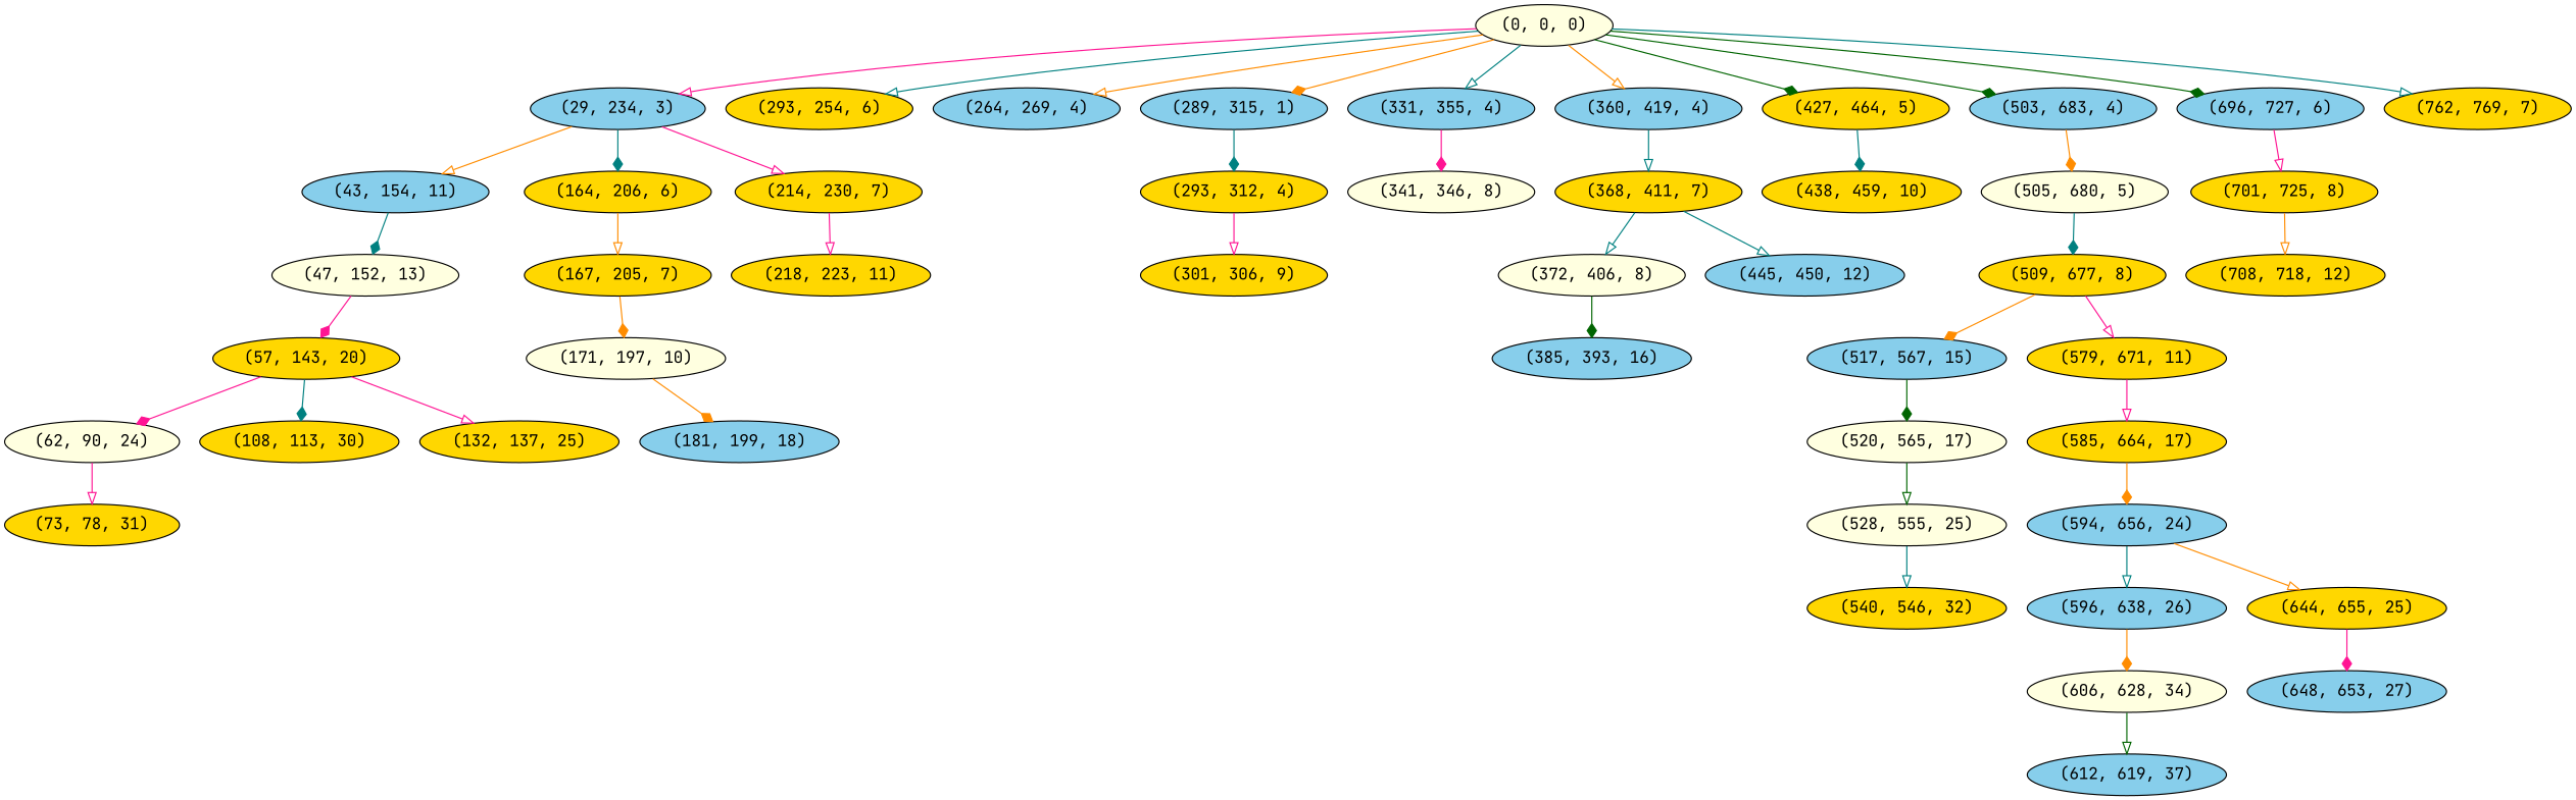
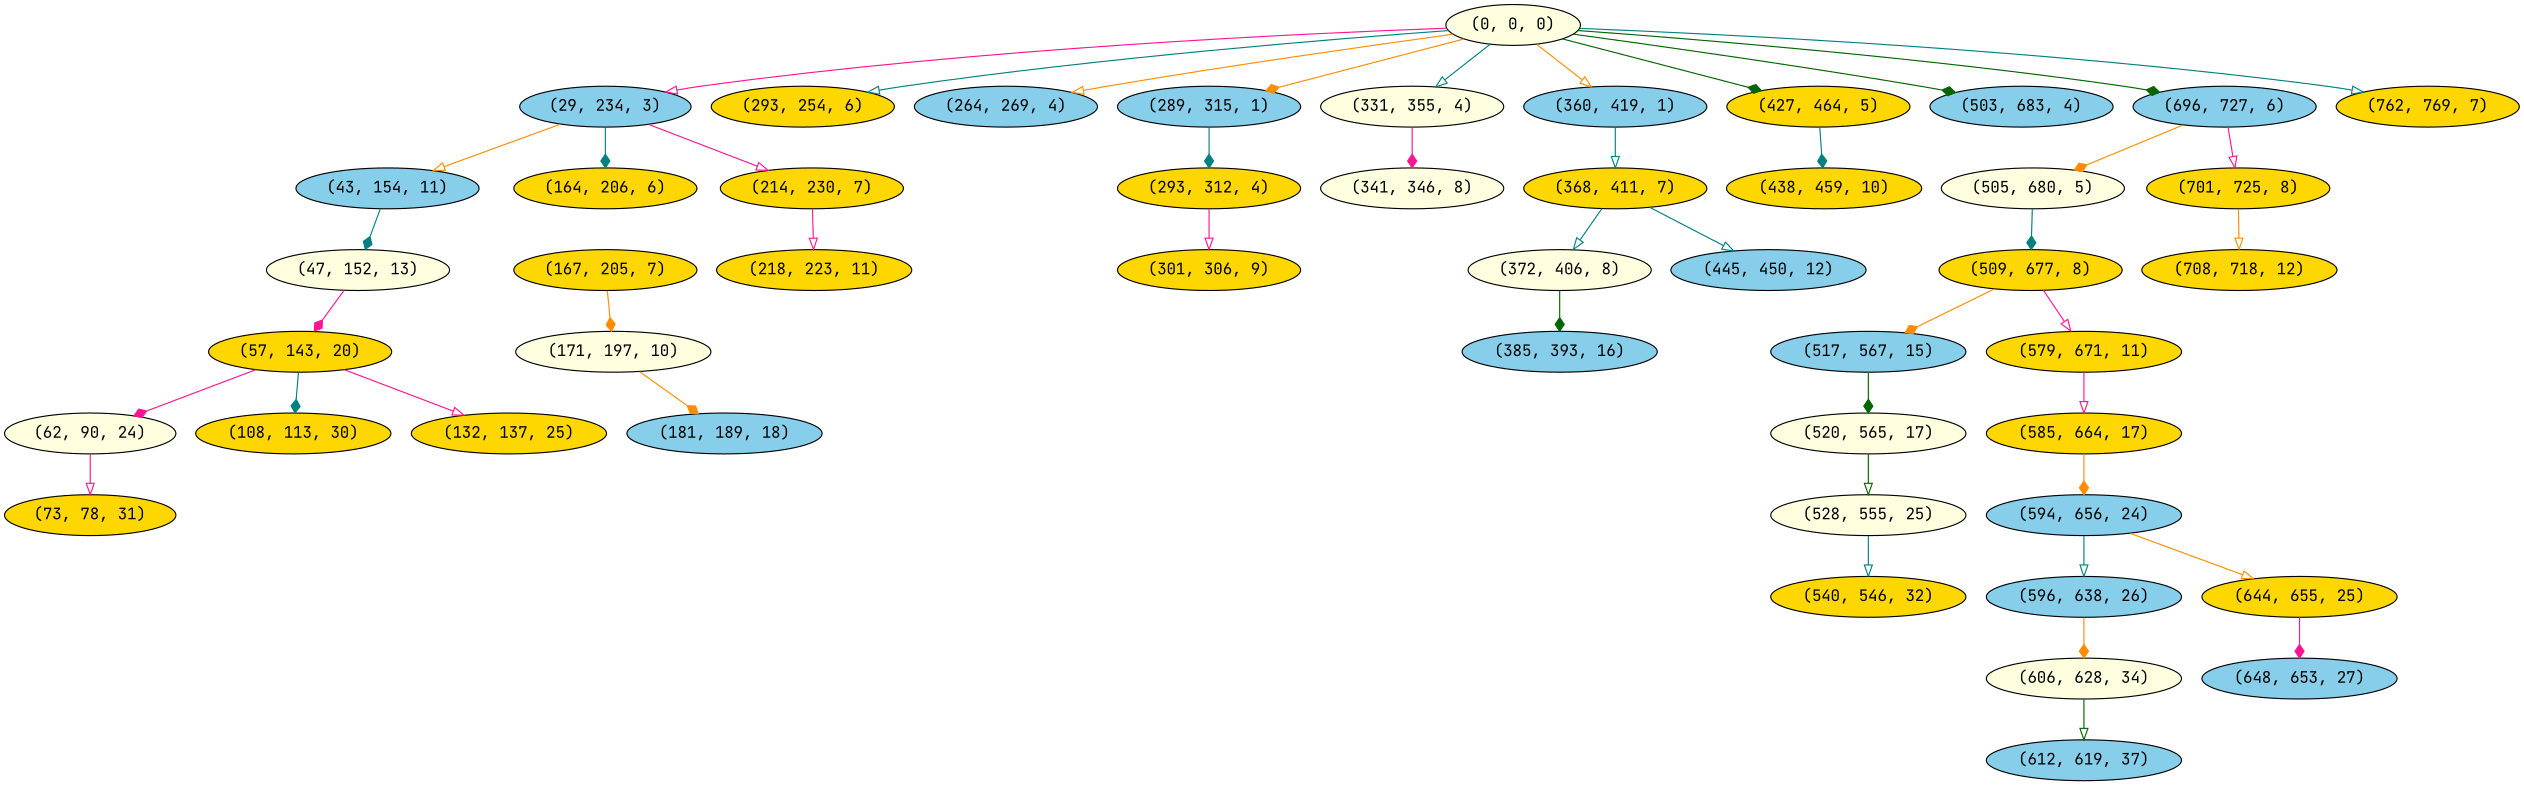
  digraph {
    fontname="JetBrains Mono"
    node [fillcolor=gold fontname="JetBrains Mono" style=filled]
    edge [arrowhead=onormal color=teal fontname="JetBrains Mono"]
    "(0, 0, 0)" [fillcolor=lightyellow]
    "(29, 234, 3)" [fillcolor=skyblue]
    n3 [label="(293, 254, 6)"]
    "(264, 269, 4)" [fillcolor=skyblue]
    "(289, 315, 1)" [fillcolor=skyblue]
-   "(331, 355, 4)" [fillcolor=skyblue]
-   "(360, 419, 1)" [fillcolor=skyblue label="(360, 419, 4)"]
+   "(331, 355, 4)" [fillcolor=lightyellow]
+   "(360, 419, 1)" [fillcolor=skyblue]
    "(427, 464, 5)"
    "(503, 683, 4)" [fillcolor=skyblue]
    "(696, 727, 6)" [fillcolor=skyblue]
    "(762, 769, 7)"
    "(43, 154, 11)" [fillcolor=skyblue]
    "(164, 206, 6)"
    "(214, 230, 7)"
    "(293, 312, 4)"
    "(341, 346, 8)" [fillcolor=lightyellow]
    "(368, 411, 7)"
    "(438, 459, 10)"
    "(505, 680, 5)" [fillcolor=lightyellow]
    "(701, 725, 8)"
    "(47, 152, 13)" [fillcolor=lightyellow]
    "(167, 205, 7)"
    "(218, 223, 11)"
    "(57, 143, 20)"
    "(62, 90, 24)" [fillcolor=lightyellow]
    "(108, 113, 30)"
    "(132, 137, 25)"
    "(73, 78, 31)"
    "(171, 197, 10)" [fillcolor=lightyellow]
-   "(181, 189, 18)" [fillcolor=skyblue label="(181, 199, 18)"]
+   "(181, 189, 18)" [fillcolor=skyblue]
    "(301, 306, 9)"
    "(372, 406, 8)" [fillcolor=lightyellow]
    "(445, 450, 12)" [fillcolor=skyblue]
    "(385, 393, 16)" [fillcolor=skyblue]
    "(509, 677, 8)"
    "(517, 567, 15)" [fillcolor=skyblue]
    "(579, 671, 11)"
    "(520, 565, 17)" [fillcolor=lightyellow]
    "(585, 664, 17)"
    "(528, 555, 25)" [fillcolor=lightyellow]
    "(540, 546, 32)"
    "(594, 656, 24)" [fillcolor=skyblue]
    "(596, 638, 26)" [fillcolor=skyblue]
    "(644, 655, 25)"
    "(606, 628, 34)" [fillcolor=lightyellow]
    "(648, 653, 27)" [fillcolor=skyblue]
    "(612, 619, 37)" [fillcolor=skyblue]
    "(708, 718, 12)"
    "(0, 0, 0)" -> "(29, 234, 3)" [color=deeppink]
    "(0, 0, 0)" -> n3
    "(0, 0, 0)" -> "(264, 269, 4)" [color=darkorange]
    "(0, 0, 0)" -> "(289, 315, 1)" [arrowhead=diamond color=darkorange]
    "(0, 0, 0)" -> "(331, 355, 4)"
    "(0, 0, 0)" -> "(360, 419, 1)" [color=darkorange]
    "(0, 0, 0)" -> "(427, 464, 5)" [arrowhead=diamond color=darkgreen]
    "(0, 0, 0)" -> "(503, 683, 4)" [arrowhead=diamond color=darkgreen]
    "(0, 0, 0)" -> "(696, 727, 6)" [arrowhead=diamond color=darkgreen]
    "(0, 0, 0)" -> "(762, 769, 7)"
    "(29, 234, 3)" -> "(43, 154, 11)" [color=darkorange]
    "(29, 234, 3)" -> "(164, 206, 6)" [arrowhead=diamond]
    "(29, 234, 3)" -> "(214, 230, 7)" [color=deeppink]
    "(289, 315, 1)" -> "(293, 312, 4)" [arrowhead=diamond]
    "(331, 355, 4)" -> "(341, 346, 8)" [arrowhead=diamond color=deeppink]
    "(360, 419, 1)" -> "(368, 411, 7)"
    "(427, 464, 5)" -> "(438, 459, 10)" [arrowhead=diamond]
-   "(503, 683, 4)" -> "(505, 680, 5)" [arrowhead=diamond color=darkorange]
+   "(696, 727, 6)" -> "(505, 680, 5)" [arrowhead=diamond color=darkorange]
    "(696, 727, 6)" -> "(701, 725, 8)" [color=deeppink]
    "(43, 154, 11)" -> "(47, 152, 13)" [arrowhead=diamond]
-   "(164, 206, 6)" -> "(167, 205, 7)" [color=darkorange]
    "(214, 230, 7)" -> "(218, 223, 11)" [color=deeppink]
    "(293, 312, 4)" -> "(301, 306, 9)" [color=deeppink]
    "(368, 411, 7)" -> "(372, 406, 8)"
    "(368, 411, 7)" -> "(445, 450, 12)"
    "(505, 680, 5)" -> "(509, 677, 8)" [arrowhead=diamond]
    "(701, 725, 8)" -> "(708, 718, 12)" [color=darkorange]
    "(47, 152, 13)" -> "(57, 143, 20)" [arrowhead=diamond color=deeppink]
    "(167, 205, 7)" -> "(171, 197, 10)" [arrowhead=diamond color=darkorange]
    "(57, 143, 20)" -> "(62, 90, 24)" [arrowhead=diamond color=deeppink]
    "(57, 143, 20)" -> "(108, 113, 30)" [arrowhead=diamond]
    "(57, 143, 20)" -> "(132, 137, 25)" [color=deeppink]
    "(62, 90, 24)" -> "(73, 78, 31)" [color=deeppink]
    "(171, 197, 10)" -> "(181, 189, 18)" [arrowhead=diamond color=darkorange]
    "(372, 406, 8)" -> "(385, 393, 16)" [arrowhead=diamond color=darkgreen]
    "(509, 677, 8)" -> "(517, 567, 15)" [arrowhead=diamond color=darkorange]
    "(509, 677, 8)" -> "(579, 671, 11)" [color=deeppink]
    "(517, 567, 15)" -> "(520, 565, 17)" [arrowhead=diamond color=darkgreen]
    "(579, 671, 11)" -> "(585, 664, 17)" [color=deeppink]
    "(520, 565, 17)" -> "(528, 555, 25)" [color=darkgreen]
    "(585, 664, 17)" -> "(594, 656, 24)" [arrowhead=diamond color=darkorange]
    "(528, 555, 25)" -> "(540, 546, 32)"
    "(594, 656, 24)" -> "(596, 638, 26)"
    "(594, 656, 24)" -> "(644, 655, 25)" [color=darkorange]
    "(596, 638, 26)" -> "(606, 628, 34)" [arrowhead=diamond color=darkorange]
    "(644, 655, 25)" -> "(648, 653, 27)" [arrowhead=diamond color=deeppink]
    "(606, 628, 34)" -> "(612, 619, 37)" [color=darkgreen]
  }
